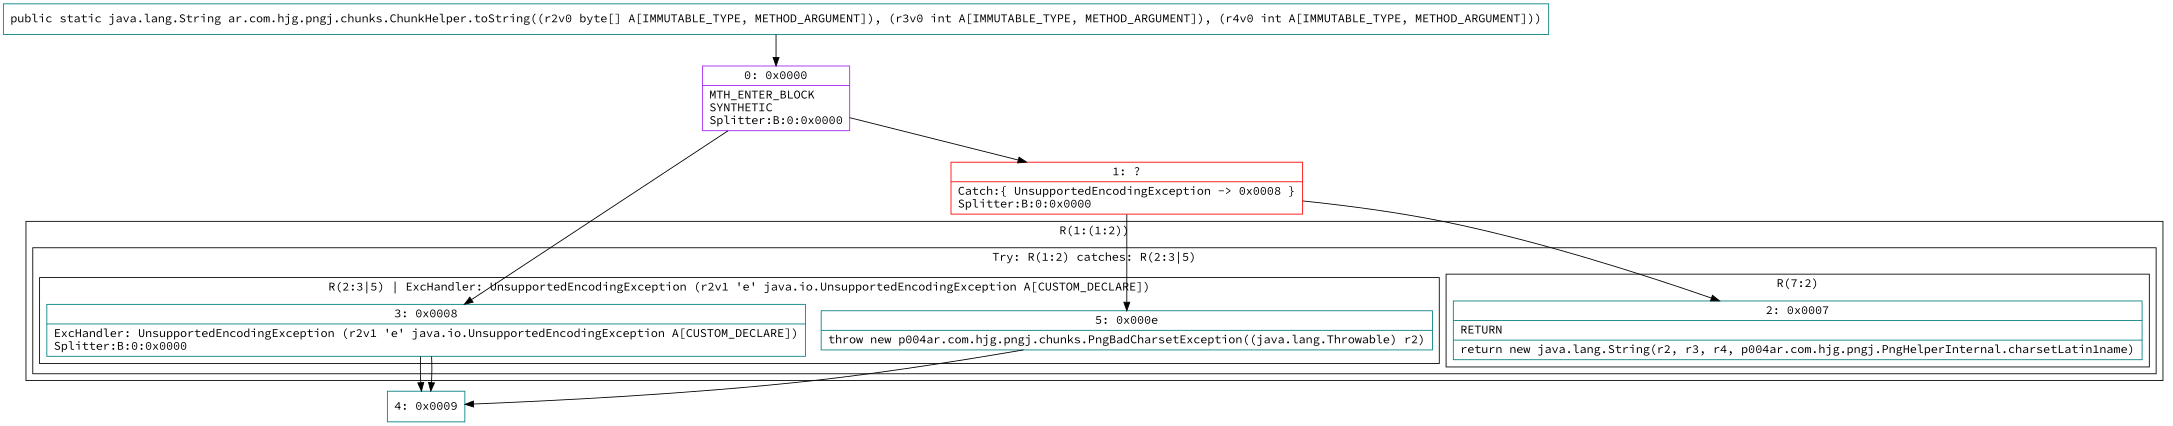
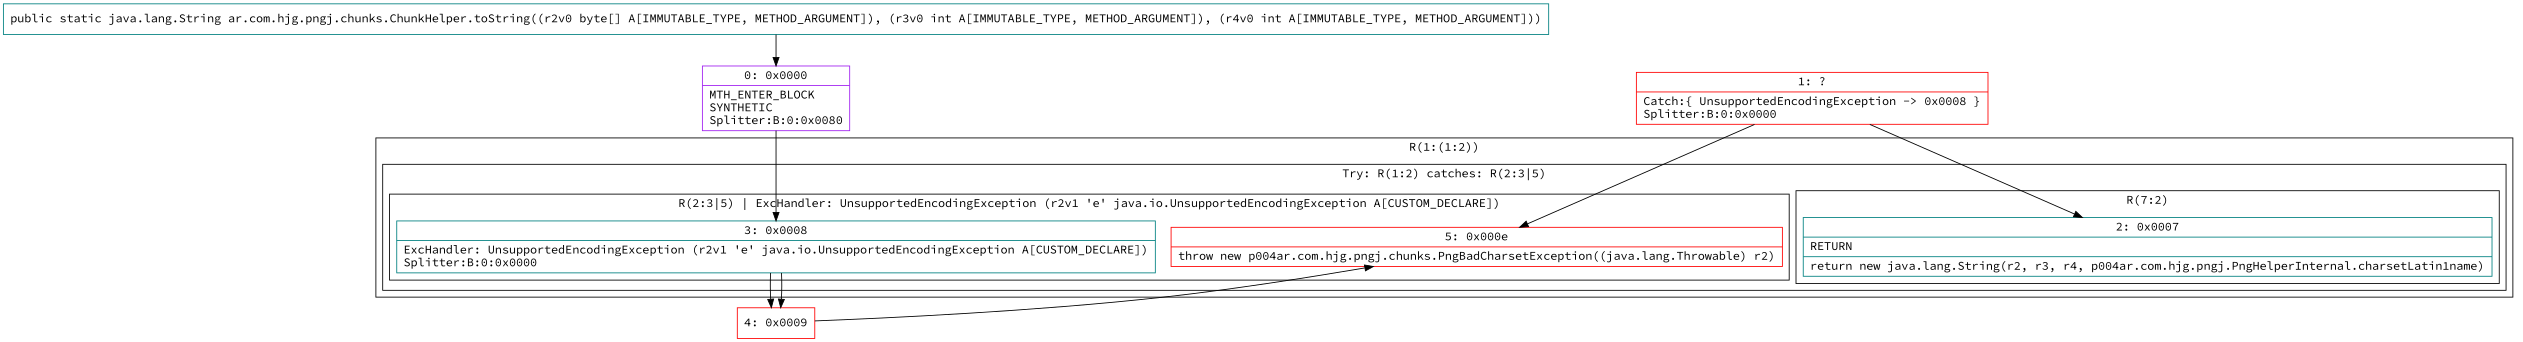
  digraph {
    fontname="Source Code Pro"
    node [color=teal fontname="Source Code Pro" shape=record]
    edge [fontname="Source Code Pro"]
    n1 [label="{2\:\ 0x0007|RETURN\l|return new java.lang.String(r2, r3, r4, p004ar.com.hjg.pngj.PngHelperInternal.charsetLatin1name)\l}"]
    n2 [label="{3\:\ 0x0008|ExcHandler: UnsupportedEncodingException (r2v1 'e' java.io.UnsupportedEncodingException A[CUSTOM_DECLARE])\lSplitter:B:0:0x0000\l}"]
-   n3 [label="{5\:\ 0x000e|throw new p004ar.com.hjg.pngj.chunks.PngBadCharsetException((java.lang.Throwable) r2)\l}"]
-   n4 [label="{4\:\ 0x0009}"]
-   n5 [color=purple label="{0\:\ 0x0000|MTH_ENTER_BLOCK\lSYNTHETIC\lSplitter:B:0:0x0000\l}"]
+   n3 [color=red label="{5\:\ 0x000e|throw new p004ar.com.hjg.pngj.chunks.PngBadCharsetException((java.lang.Throwable) r2)\l}"]
+   n4 [color=red label="{4\:\ 0x0009}"]
+   n5 [color=purple label="{0\:\ 0x0000|MTH_ENTER_BLOCK\lSYNTHETIC\lSplitter:B:0:0x0080\l}"]
    n6 [color=red label="{1\:\ ?|Catch:\{ UnsupportedEncodingException \-\> 0x0008 \}\lSplitter:B:0:0x0000\l}"]
    n7 [label="{public static java.lang.String ar.com.hjg.pngj.chunks.ChunkHelper.toString((r2v0 byte[] A[IMMUTABLE_TYPE, METHOD_ARGUMENT]), (r3v0 int A[IMMUTABLE_TYPE, METHOD_ARGUMENT]), (r4v0 int A[IMMUTABLE_TYPE, METHOD_ARGUMENT])) }"]
    subgraph cluster_1 {
      label="R(1:(1:2))"
      subgraph cluster_2 {
        label="Try: R(1:2) catches: R(2:3|5)"
        subgraph cluster_3 {
          label="R(7:2)"
          n1
        }
        subgraph cluster_4 {
          label="R(2:3|5) | ExcHandler: UnsupportedEncodingException (r2v1 'e' java.io.UnsupportedEncodingException A[CUSTOM_DECLARE])\l"
          n2
          n3
        }
      }
    }
    subgraph cluster_5 {
      label="R(2:3|5) | ExcHandler: UnsupportedEncodingException (r2v1 'e' java.io.UnsupportedEncodingException A[CUSTOM_DECLARE])\l"
    }
    n2 -> n4
    n2 -> n4
-   n3 -> n4
+   n4 -> n3
    n5 -> n2
-   n5 -> n6
    n6 -> n1
    n6 -> n3
    n7 -> n5
  }
